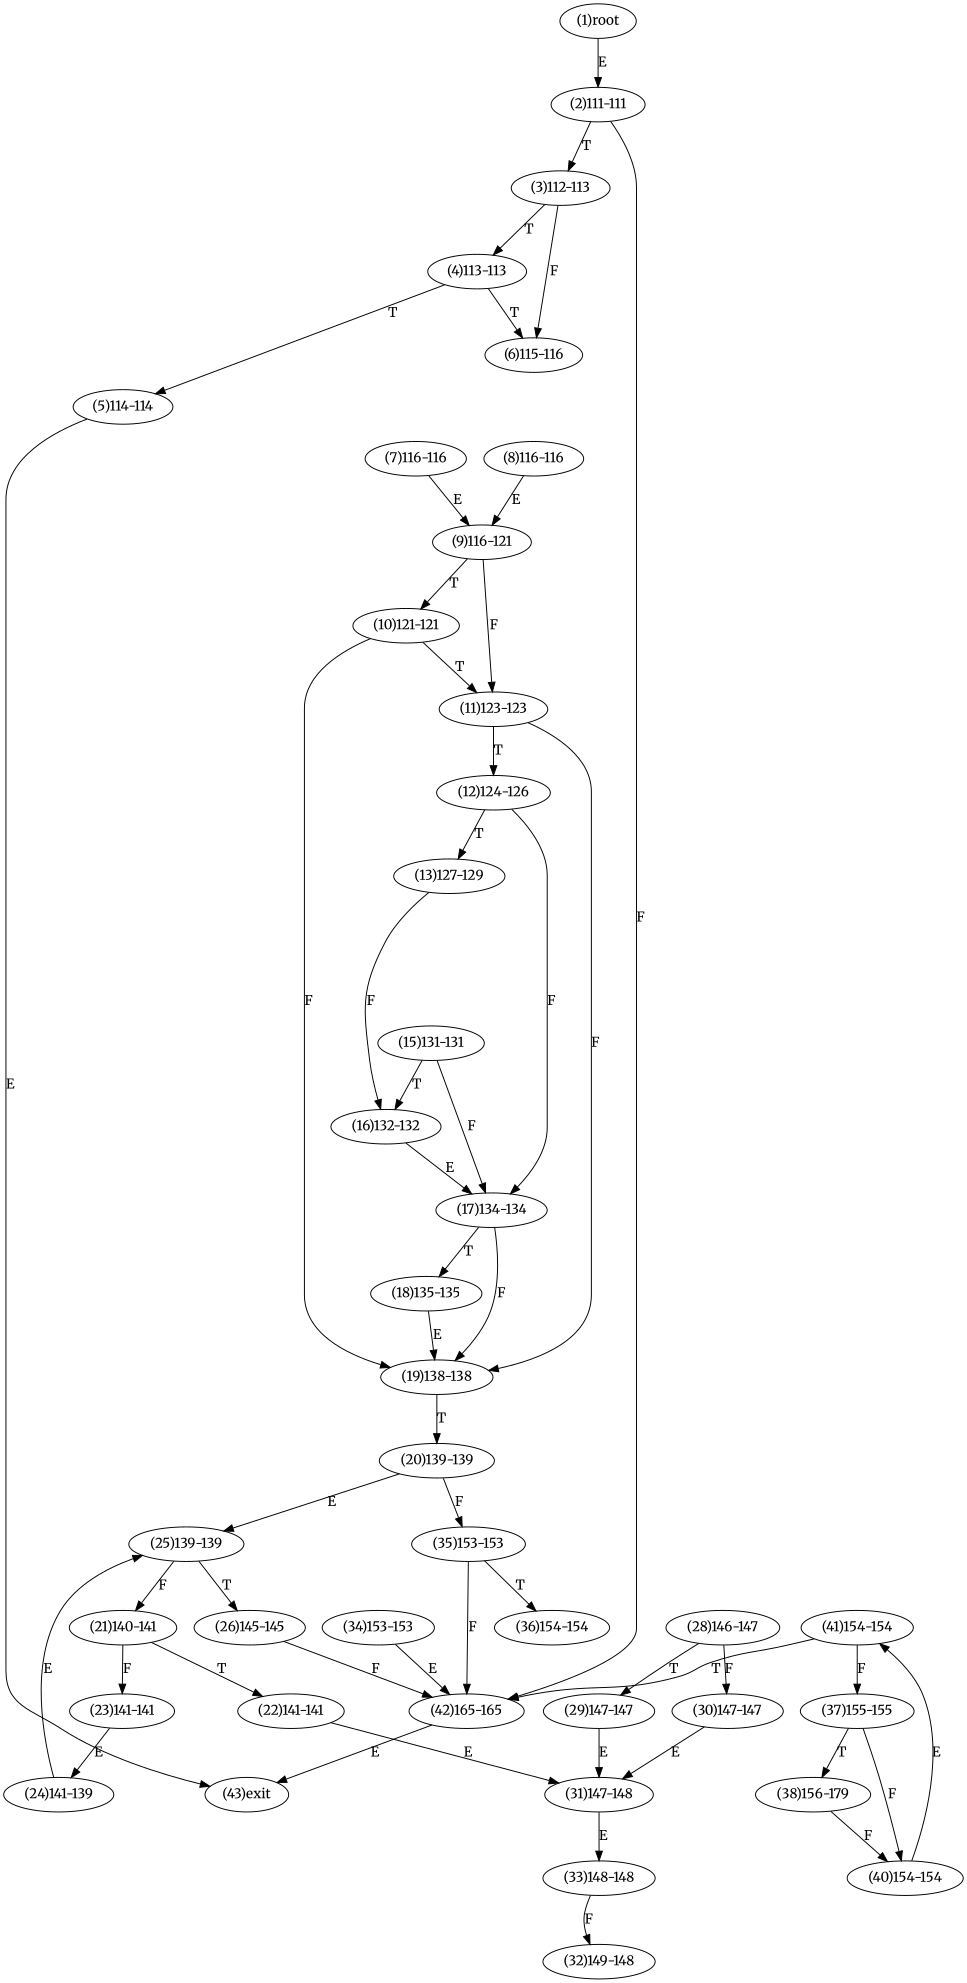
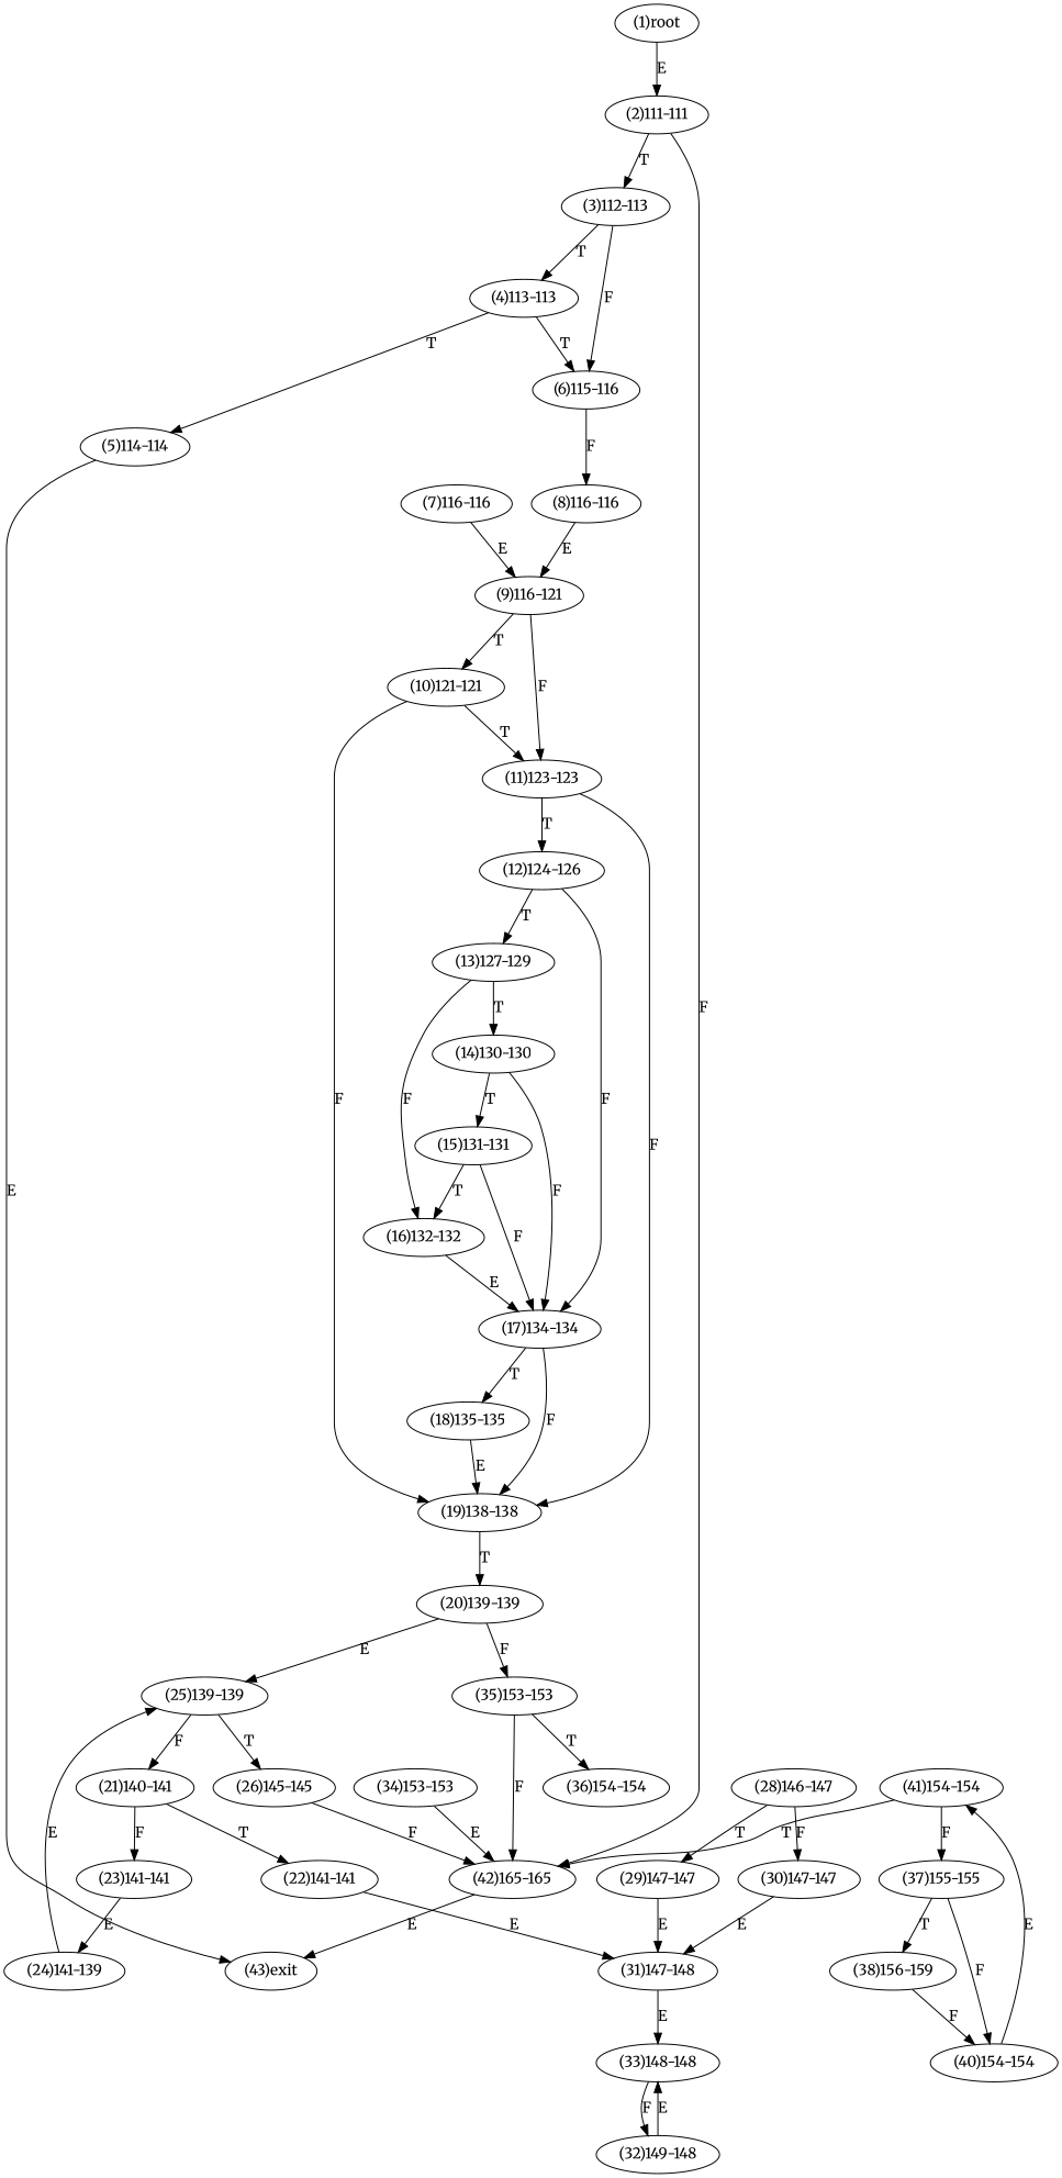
  digraph {
    fontname=Merriweather
    node [fontname=Merriweather]
    edge [fontname=Merriweather]
    n1 [label="(1)root"]
    n2 [label="(2)111-111"]
    n3 [label="(3)112-113"]
    n4 [label="(42)165-165"]
    n5 [label="(4)113-113"]
    n6 [label="(6)115-116"]
    n7 [label="(43)exit"]
    n8 [label="(5)114-114"]
    n9 [label="(8)116-116"]
    n10 [label="(7)116-116"]
    n11 [label="(9)116-121"]
    n12 [label="(10)121-121"]
    n13 [label="(11)123-123"]
    n14 [label="(19)138-138"]
    n15 [label="(12)124-126"]
    n16 [label="(20)139-139"]
    n17 [label="(13)127-129"]
    n18 [label="(17)134-134"]
+   n19 [label="(14)130-130"]
    n20 [label="(16)132-132"]
    n21 [label="(18)135-135"]
    n22 [label="(15)131-131"]
    n23 [label="(35)153-153"]
    n24 [label="(25)139-139"]
    n25 [label="(36)154-154"]
    n26 [label="(21)140-141"]
    n27 [label="(23)141-141"]
    n28 [label="(22)141-141"]
    n29 [label="(24)141-139"]
    n30 [label="(31)147-148"]
    n31 [label="(26)145-145"]
    n32 [label="(28)146-147"]
    n33 [label="(29)147-147"]
    n34 [label="(30)147-147"]
    n35 [label="(33)148-148"]
    n36 [label="(32)149-148"]
    n37 [label="(34)153-153"]
-   n38 [label="(38)156-179"]
+   n38 [label="(38)156-159"]
    n39 [label="(40)154-154"]
    n40 [label="(41)154-154"]
    n41 [label="(37)155-155"]
    n1 -> n2 [label=E]
    n2 -> n3 [label=T]
    n2 -> n4 [label=F]
    n3 -> n5 [label=T]
    n3 -> n6 [label=F]
    n4 -> n7 [label=E]
    n5 -> n6 [label=T]
    n5 -> n8 [label=T]
+   n6 -> n9 [label=F]
    n8 -> n7 [label=E]
    n9 -> n11 [label=E]
    n10 -> n11 [label=E]
    n11 -> n12 [label=T]
    n11 -> n13 [label=F]
    n12 -> n13 [label=T]
    n12 -> n14 [label=F]
    n13 -> n14 [label=F]
    n13 -> n15 [label=T]
    n14 -> n16 [label=T]
    n15 -> n17 [label=T]
    n15 -> n18 [label=F]
    n16 -> n23 [label=F]
    n16 -> n24 [label=E]
+   n17 -> n19 [label=T]
    n17 -> n20 [label=F]
    n18 -> n14 [label=F]
    n18 -> n21 [label=T]
+   n19 -> n18 [label=F]
+   n19 -> n22 [label=T]
    n20 -> n18 [label=E]
    n21 -> n14 [label=E]
    n22 -> n18 [label=F]
    n22 -> n20 [label=T]
    n23 -> n4 [label=F]
    n23 -> n25 [label=T]
    n24 -> n26 [label=F]
    n24 -> n31 [label=T]
    n26 -> n27 [label=F]
    n26 -> n28 [label=T]
    n27 -> n29 [label=E]
    n28 -> n30 [label=E]
    n29 -> n24 [label=E]
    n30 -> n35 [label=E]
    n31 -> n4 [label=F]
    n32 -> n33 [label=T]
    n32 -> n34 [label=F]
    n33 -> n30 [label=E]
    n34 -> n30 [label=E]
    n35 -> n36 [label=F]
+   n36 -> n35 [label=E]
    n37 -> n4 [label=E]
    n38 -> n39 [label=F]
    n39 -> n40 [label=E]
    n40 -> n4 [label=T]
    n40 -> n41 [label=F]
    n41 -> n38 [label=T]
    n41 -> n39 [label=F]
  }
